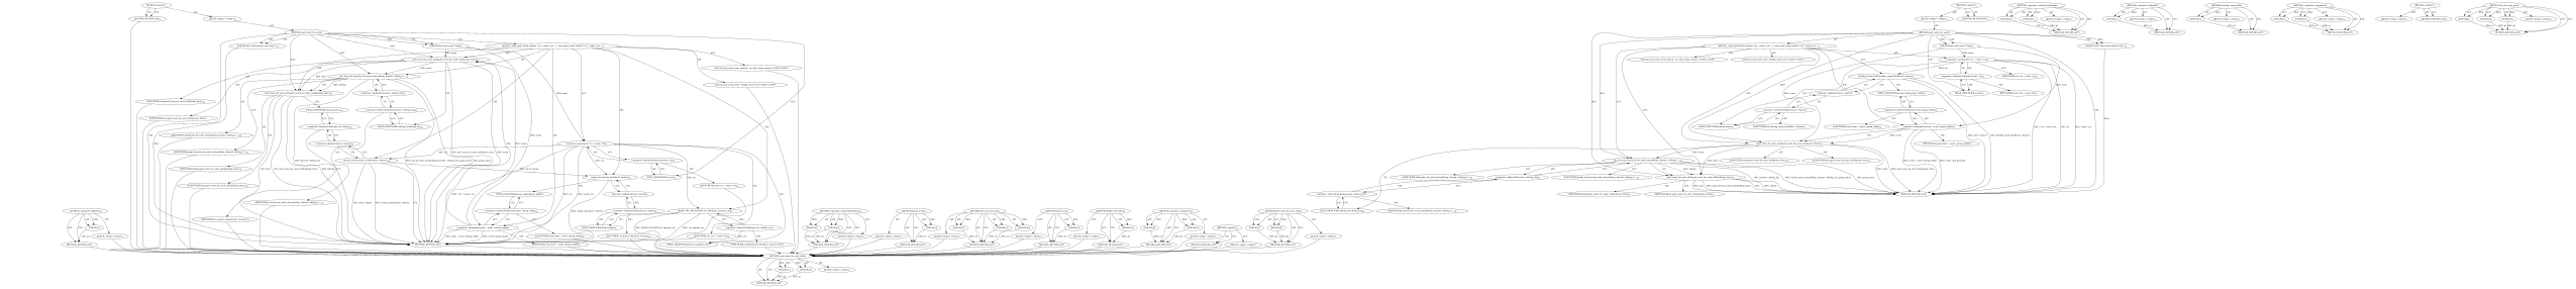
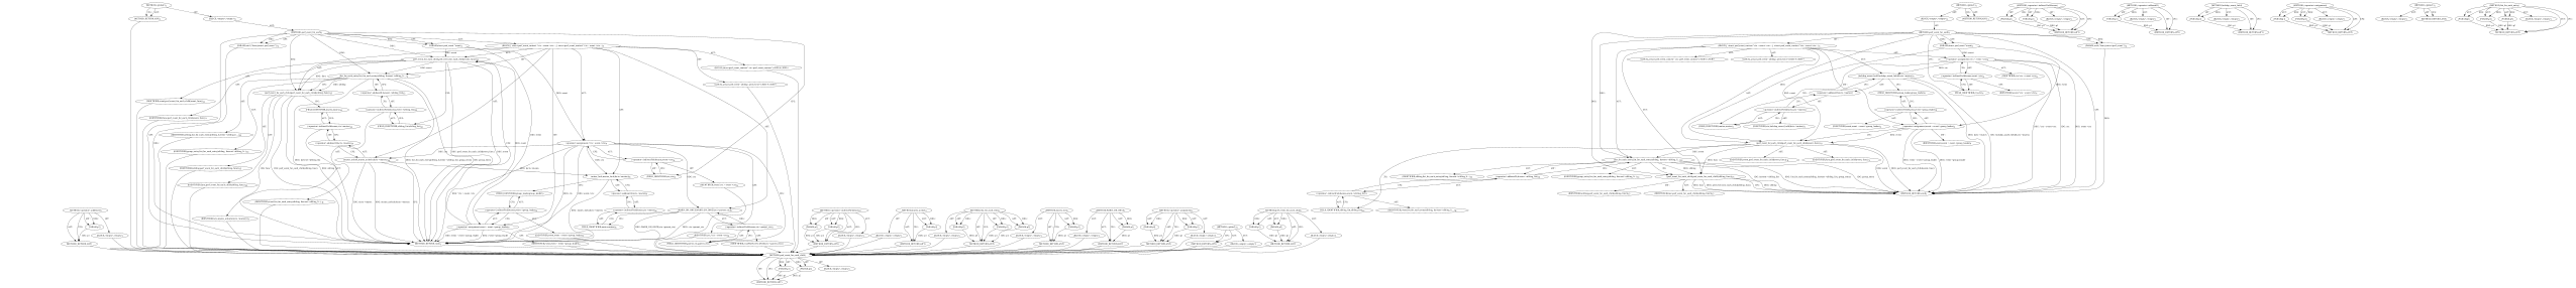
  digraph {
    fontname="PT Serif"
    node [fontname="PT Serif"]
    edge [fontname="PT Serif"]
    n1 [label=<(METHOD,&lt;operator&gt;.addressOf)>]
    n2 [label=<(PARAM,p1)>]
    n3 [label=<(BLOCK,&lt;empty&gt;,&lt;empty&gt;)>]
    n4 [label=<(METHOD_RETURN,ANY)>]
    n5 [label=<(METHOD,perf_event_for_each_child)>]
    n6 [label=<(PARAM,p1)>]
    n7 [label=<(PARAM,p2)>]
    n8 [label=<(BLOCK,&lt;empty&gt;,&lt;empty&gt;)>]
    n9 [label=<(METHOD_RETURN,ANY)>]
    n10 [label=<(METHOD,&lt;global&gt;)<SUB>1</SUB>>]
    n11 [label=<(BLOCK,&lt;empty&gt;,&lt;empty&gt;)<SUB>1</SUB>>]
    n12 [label=<(METHOD_RETURN,ANY)<SUB>1</SUB>>]
    n13 [label=<(METHOD,perf_event_for_each)<SUB>1</SUB>>]
    n14 [label=<(PARAM,struct perf_event *event)<SUB>1</SUB>>]
    n15 [label=<(PARAM,void (*func)(struct perf_event *))<SUB>2</SUB>>]
    n16 [label=<(BLOCK,{  	struct perf_event_context *ctx = event-&gt;ctx...,{  	struct perf_event_context *ctx = event-&gt;ctx...)<SUB>3</SUB>>]
    n17 [label=<(FIELD_IDENTIFIER,ctx,ctx)<SUB>4</SUB>>]
    n18 [label=<(perf_event_for_each_child,perf_event_for_each_child(event, func))<SUB>11</SUB>>]
    n19 [label=<(list_for_each_entry,list_for_each_entry(sibling, &amp;event-&gt;sibling_li...)<SUB>12</SUB>>]
    n20 [label=<(perf_event_for_each_child,perf_event_for_each_child(sibling, func))<SUB>13</SUB>>]
    n21 [label=<(METHOD_RETURN,void)<SUB>1</SUB>>]
    n22 [label=<(&lt;operator&gt;.assignment,*ctx = event-&gt;ctx)<SUB>4</SUB>>]
    n23 [label=<(&lt;operator&gt;.assignment,event = event-&gt;group_leader)<SUB>9</SUB>>]
    n24 [label="<(LOCAL,struct perf_event_context* ctx: perf_event_context*)<SUB>4</SUB>>"]
    n25 [label="<(LOCAL,struct perf_event* sibling: perf_event*)<SUB>5</SUB>>"]
    n26 [label=<(WARN_ON_ONCE,WARN_ON_ONCE(ctx-&gt;parent_ctx))<SUB>7</SUB>>]
    n27 [label=<(mutex_lock,mutex_lock(&amp;ctx-&gt;mutex))<SUB>8</SUB>>]
    n28 [label=<(mutex_unlock,mutex_unlock(&amp;ctx-&gt;mutex))<SUB>14</SUB>>]
    n29 [label=<(&lt;operator&gt;.indirectFieldAccess,event-&gt;ctx)<SUB>4</SUB>>]
    n30 [label=<(IDENTIFIER,event,perf_event_for_each_child(event, func))<SUB>11</SUB>>]
    n31 [label=<(IDENTIFIER,func,perf_event_for_each_child(event, func))<SUB>11</SUB>>]
    n32 [label=<(FIELD_IDENTIFIER,sibling_list,sibling_list)<SUB>12</SUB>>]
    n33 [label=<(IDENTIFIER,sibling,list_for_each_entry(sibling, &amp;event-&gt;sibling_li...)<SUB>12</SUB>>]
    n34 [label=<(&lt;operator&gt;.addressOf,&amp;event-&gt;sibling_list)<SUB>12</SUB>>]
    n35 [label=<(IDENTIFIER,group_entry,list_for_each_entry(sibling, &amp;event-&gt;sibling_li...)<SUB>12</SUB>>]
    n36 [label=<(IDENTIFIER,sibling,perf_event_for_each_child(sibling, func))<SUB>13</SUB>>]
    n37 [label=<(IDENTIFIER,func,perf_event_for_each_child(sibling, func))<SUB>13</SUB>>]
    n38 [label=<(FIELD_IDENTIFIER,mutex,mutex)<SUB>14</SUB>>]
    n39 [label=<(IDENTIFIER,ctx,*ctx = event-&gt;ctx)<SUB>4</SUB>>]
    n40 [label=<(FIELD_IDENTIFIER,parent_ctx,parent_ctx)<SUB>7</SUB>>]
    n41 [label=<(IDENTIFIER,event,event = event-&gt;group_leader)<SUB>9</SUB>>]
    n42 [label=<(&lt;operator&gt;.indirectFieldAccess,event-&gt;group_leader)<SUB>9</SUB>>]
    n43 [label=<(&lt;operator&gt;.indirectFieldAccess,ctx-&gt;parent_ctx)<SUB>7</SUB>>]
    n44 [label=<(FIELD_IDENTIFIER,mutex,mutex)<SUB>8</SUB>>]
    n45 [label=<(&lt;operator&gt;.addressOf,&amp;ctx-&gt;mutex)<SUB>8</SUB>>]
    n46 [label=<(FIELD_IDENTIFIER,group_leader,group_leader)<SUB>9</SUB>>]
    n47 [label=<(&lt;operator&gt;.addressOf,&amp;ctx-&gt;mutex)<SUB>14</SUB>>]
    n48 [label=<(IDENTIFIER,event,*ctx = event-&gt;ctx)<SUB>4</SUB>>]
    n49 [label=<(IDENTIFIER,ctx,WARN_ON_ONCE(ctx-&gt;parent_ctx))<SUB>7</SUB>>]
    n50 [label=<(&lt;operator&gt;.indirectFieldAccess,ctx-&gt;mutex)<SUB>8</SUB>>]
-   n51 [label=<(IDENTIFIER,ctx,mutex_lock(&amp;ctx-&gt;mutex))<SUB>8</SUB>>]
    n52 [label=<(IDENTIFIER,event,event = event-&gt;group_leader)<SUB>9</SUB>>]
    n53 [label=<(&lt;operator&gt;.indirectFieldAccess,event-&gt;sibling_list)<SUB>12</SUB>>]
    n54 [label=<(IDENTIFIER,event,list_for_each_entry(sibling, &amp;event-&gt;sibling_li...)<SUB>12</SUB>>]
    n55 [label=<(&lt;operator&gt;.indirectFieldAccess,ctx-&gt;mutex)<SUB>14</SUB>>]
    n56 [label=<(IDENTIFIER,ctx,mutex_unlock(&amp;ctx-&gt;mutex))<SUB>74</SUB>>]
    n57 [label=<(METHOD,&lt;operator&gt;.indirectFieldAccess)>]
    n58 [label=<(PARAM,p1)>]
    n59 [label=<(PARAM,p2)>]
    n60 [label=<(BLOCK,&lt;empty&gt;,&lt;empty&gt;)>]
    n61 [label=<(METHOD_RETURN,ANY)>]
    n62 [label=<(METHOD,mutex_unlock)>]
    n63 [label=<(PARAM,p1)>]
    n64 [label=<(BLOCK,&lt;empty&gt;,&lt;empty&gt;)>]
    n65 [label=<(METHOD_RETURN,ANY)>]
    n66 [label=<(METHOD,list_for_each_entry)>]
    n67 [label=<(PARAM,p1)>]
    n68 [label=<(PARAM,p2)>]
    n69 [label=<(PARAM,p3)>]
    n70 [label=<(BLOCK,&lt;empty&gt;,&lt;empty&gt;)>]
    n71 [label=<(METHOD_RETURN,ANY)>]
    n72 [label=<(METHOD,mutex_lock)>]
    n73 [label=<(PARAM,p1)>]
    n74 [label=<(BLOCK,&lt;empty&gt;,&lt;empty&gt;)>]
    n75 [label=<(METHOD_RETURN,ANY)>]
    n76 [label=<(METHOD,WARN_ON_ONCE)>]
    n77 [label=<(PARAM,p1)>]
    n78 [label=<(BLOCK,&lt;empty&gt;,&lt;empty&gt;)>]
    n79 [label=<(METHOD_RETURN,ANY)>]
    n80 [label=<(METHOD,&lt;operator&gt;.assignment)>]
    n81 [label=<(PARAM,p1)>]
    n82 [label=<(PARAM,p2)>]
    n83 [label=<(BLOCK,&lt;empty&gt;,&lt;empty&gt;)>]
    n84 [label=<(METHOD_RETURN,ANY)>]
    n85 [label=<(METHOD,&lt;global&gt;)<SUB>1</SUB>>]
    n86 [label=<(BLOCK,&lt;empty&gt;,&lt;empty&gt;)>]
    n87 [label=<(METHOD_RETURN,ANY)>]
    n88 [label=<(METHOD,perf_event_for_each_child)>]
    n89 [label=<(PARAM,p1)>]
    n90 [label=<(PARAM,p2)>]
    n91 [label=<(BLOCK,&lt;empty&gt;,&lt;empty&gt;)>]
    n92 [label=<(METHOD_RETURN,ANY)>]
    n93 [label=<(METHOD,&lt;global&gt;)<SUB>1</SUB>>]
    n94 [label=<(BLOCK,&lt;empty&gt;,&lt;empty&gt;)<SUB>1</SUB>>]
    n95 [label=<(METHOD_RETURN,ANY)<SUB>1</SUB>>]
    n96 [label=<(METHOD,perf_event_for_each)<SUB>1</SUB>>]
    n97 [label=<(PARAM,struct perf_event *event)<SUB>1</SUB>>]
    n98 [label=<(PARAM,void (*func)(struct perf_event *))<SUB>2</SUB>>]
    n99 [label=<(BLOCK,{  	struct perf_event_context *ctx = event-&gt;ctx...,{  	struct perf_event_context *ctx = event-&gt;ctx...)<SUB>3</SUB>>]
    n100 [label=<(FIELD_IDENTIFIER,ctx,ctx)<SUB>4</SUB>>]
    n101 [label=<(perf_event_for_each_child,perf_event_for_each_child(event, func))<SUB>11</SUB>>]
    n102 [label=<(list_for_each_entry,list_for_each_entry(sibling, &amp;event-&gt;sibling_li...)<SUB>12</SUB>>]
    n103 [label=<(perf_event_for_each_child,perf_event_for_each_child(sibling, func))<SUB>13</SUB>>]
    n104 [label=<(METHOD_RETURN,void)<SUB>1</SUB>>]
    n105 [label=<(&lt;operator&gt;.assignment,*ctx = event-&gt;ctx)<SUB>4</SUB>>]
    n106 [label=<(&lt;operator&gt;.assignment,event = event-&gt;group_leader)<SUB>9</SUB>>]
    n107 [label="<(LOCAL,struct perf_event_context* ctx: perf_event_context*)<SUB>4</SUB>>"]
    n108 [label="<(LOCAL,struct perf_event* sibling: perf_event*)<SUB>5</SUB>>"]
    n109 [label=<(lockdep_assert_held,lockdep_assert_held(&amp;ctx-&gt;mutex))<SUB>7</SUB>>]
    n110 [label=<(&lt;operator&gt;.indirectFieldAccess,event-&gt;ctx)<SUB>4</SUB>>]
    n111 [label=<(IDENTIFIER,event,perf_event_for_each_child(event, func))<SUB>11</SUB>>]
    n112 [label=<(IDENTIFIER,func,perf_event_for_each_child(event, func))<SUB>11</SUB>>]
    n113 [label=<(FIELD_IDENTIFIER,sibling_list,sibling_list)<SUB>12</SUB>>]
    n114 [label=<(IDENTIFIER,sibling,list_for_each_entry(sibling, &amp;event-&gt;sibling_li...)<SUB>12</SUB>>]
    n115 [label=<(&lt;operator&gt;.addressOf,&amp;event-&gt;sibling_list)<SUB>12</SUB>>]
    n116 [label=<(IDENTIFIER,group_entry,list_for_each_entry(sibling, &amp;event-&gt;sibling_li...)<SUB>12</SUB>>]
    n117 [label=<(IDENTIFIER,sibling,perf_event_for_each_child(sibling, func))<SUB>13</SUB>>]
    n118 [label=<(IDENTIFIER,func,perf_event_for_each_child(sibling, func))<SUB>13</SUB>>]
    n119 [label=<(IDENTIFIER,ctx,*ctx = event-&gt;ctx)<SUB>4</SUB>>]
    n120 [label=<(FIELD_IDENTIFIER,mutex,mutex)<SUB>7</SUB>>]
    n121 [label=<(IDENTIFIER,event,event = event-&gt;group_leader)<SUB>9</SUB>>]
    n122 [label=<(&lt;operator&gt;.indirectFieldAccess,event-&gt;group_leader)<SUB>9</SUB>>]
    n123 [label=<(&lt;operator&gt;.addressOf,&amp;ctx-&gt;mutex)<SUB>7</SUB>>]
    n124 [label=<(FIELD_IDENTIFIER,group_leader,group_leader)<SUB>9</SUB>>]
    n125 [label=<(IDENTIFIER,event,*ctx = event-&gt;ctx)<SUB>4</SUB>>]
    n126 [label=<(&lt;operator&gt;.indirectFieldAccess,ctx-&gt;mutex)<SUB>7</SUB>>]
    n127 [label=<(IDENTIFIER,ctx,lockdep_assert_held(&amp;ctx-&gt;mutex))<SUB>7</SUB>>]
    n128 [label=<(IDENTIFIER,event,event = event-&gt;group_leader)<SUB>9</SUB>>]
    n129 [label=<(&lt;operator&gt;.indirectFieldAccess,event-&gt;sibling_list)<SUB>12</SUB>>]
    n130 [label=<(IDENTIFIER,event,list_for_each_entry(sibling, &amp;event-&gt;sibling_li...)<SUB>12</SUB>>]
    n131 [label=<(METHOD,&lt;operator&gt;.indirectFieldAccess)>]
    n132 [label=<(PARAM,p1)>]
    n133 [label=<(PARAM,p2)>]
    n134 [label=<(BLOCK,&lt;empty&gt;,&lt;empty&gt;)>]
    n135 [label=<(METHOD_RETURN,ANY)>]
    n136 [label=<(METHOD,&lt;operator&gt;.addressOf)>]
    n137 [label=<(PARAM,p1)>]
    n138 [label=<(BLOCK,&lt;empty&gt;,&lt;empty&gt;)>]
    n139 [label=<(METHOD_RETURN,ANY)>]
    n140 [label=<(METHOD,lockdep_assert_held)>]
    n141 [label=<(PARAM,p1)>]
    n142 [label=<(BLOCK,&lt;empty&gt;,&lt;empty&gt;)>]
    n143 [label=<(METHOD_RETURN,ANY)>]
    n144 [label=<(METHOD,&lt;operator&gt;.assignment)>]
    n145 [label=<(PARAM,p1)>]
    n146 [label=<(PARAM,p2)>]
    n147 [label=<(BLOCK,&lt;empty&gt;,&lt;empty&gt;)>]
    n148 [label=<(METHOD_RETURN,ANY)>]
    n149 [label=<(METHOD,&lt;global&gt;)<SUB>1</SUB>>]
    n150 [label=<(BLOCK,&lt;empty&gt;,&lt;empty&gt;)>]
    n151 [label=<(METHOD_RETURN,ANY)>]
    n152 [label=<(METHOD,list_for_each_entry)>]
    n153 [label=<(PARAM,p1)>]
    n154 [label=<(PARAM,p2)>]
    n155 [label=<(PARAM,p3)>]
    n156 [label=<(BLOCK,&lt;empty&gt;,&lt;empty&gt;)>]
    n157 [label=<(METHOD_RETURN,ANY)>]
    n1 -> n2 [label="AST: "]
    n1 -> n2 [label="DDG: "]
    n1 -> n3 [label="AST: "]
    n1 -> n4 [label="AST: "]
    n1 -> n4 [label="CFG: "]
    n2 -> n4 [label="DDG: p1"]
    n3 -> n5
    n4 -> n5
    n5 -> n6 [label="AST: "]
    n5 -> n6 [label="DDG: "]
    n5 -> n7 [label="AST: "]
    n5 -> n7 [label="DDG: "]
    n5 -> n8 [label="AST: "]
    n5 -> n9 [label="AST: "]
    n5 -> n9 [label="CFG: "]
    n6 -> n9 [label="DDG: p1"]
    n7 -> n9 [label="DDG: p2"]
    n10 -> n11 [label="AST: "]
    n10 -> n12 [label="AST: "]
    n10 -> n12 [label="CFG: "]
    n11 -> n13 [label="AST: "]
    n12 -> n5
    n13 -> n14 [label="AST: "]
    n13 -> n14 [label="DDG: "]
    n13 -> n15 [label="AST: "]
    n13 -> n15 [label="DDG: "]
    n13 -> n16 [label="AST: "]
    n13 -> n17 [label="CFG: "]
    n13 -> n18 [label="DDG: "]
    n13 -> n19 [label="DDG: "]
    n13 -> n20 [label="DDG: "]
    n13 -> n21 [label="AST: "]
    n14 -> n18 [label="DDG: event"]
    n14 -> n22 [label="DDG: event"]
    n14 -> n23 [label="DDG: event"]
    n15 -> n21 [label="DDG: "]
    n16 -> n18 [label="AST: "]
    n16 -> n19 [label="AST: "]
    n16 -> n20 [label="AST: "]
    n16 -> n22 [label="AST: "]
    n16 -> n23 [label="AST: "]
    n16 -> n24 [label="AST: "]
    n16 -> n25 [label="AST: "]
    n16 -> n26 [label="AST: "]
    n16 -> n27 [label="AST: "]
    n16 -> n28 [label="AST: "]
    n17 -> n29 [label="CFG: "]
    n18 -> n19 [label="DDG: event"]
    n18 -> n20 [label="DDG: func"]
    n18 -> n21 [label="DDG: event"]
    n18 -> n21 [label="DDG: perf_event_for_each_child(event, func)"]
    n18 -> n30 [label="AST: "]
    n18 -> n31 [label="AST: "]
    n18 -> n32 [label="CFG: "]
    n19 -> n20 [label="CFG: "]
    n19 -> n20 [label="DDG: sibling"]
    n19 -> n21 [label="DDG: &amp;event-&gt;sibling_list"]
    n19 -> n21 [label="DDG: list_for_each_entry(sibling, &amp;event-&gt;sibling_list, group_entry)"]
    n19 -> n21 [label="DDG: group_entry"]
    n19 -> n33 [label="AST: "]
    n19 -> n34 [label="AST: "]
    n19 -> n35 [label="AST: "]
    n20 -> n21 [label="DDG: sibling"]
    n20 -> n21 [label="DDG: func"]
    n20 -> n21 [label="DDG: perf_event_for_each_child(sibling, func)"]
    n20 -> n36 [label="AST: "]
    n20 -> n37 [label="AST: "]
    n20 -> n38 [label="CFG: "]
    n21 -> n5
    n22 -> n21 [label="DDG: ctx"]
    n22 -> n21 [label="DDG: event-&gt;ctx"]
    n22 -> n21 [label="DDG: *ctx = event-&gt;ctx"]
    n22 -> n26 [label="DDG: ctx"]
    n22 -> n27 [label="DDG: ctx"]
    n22 -> n28 [label="DDG: ctx"]
    n22 -> n29 [label="AST: "]
    n22 -> n39 [label="AST: "]
    n22 -> n40 [label="CFG: "]
    n23 -> n18 [label="CFG: "]
    n23 -> n18 [label="DDG: event"]
    n23 -> n21 [label="DDG: event-&gt;group_leader"]
    n23 -> n21 [label="DDG: event = event-&gt;group_leader"]
    n23 -> n41 [label="AST: "]
    n23 -> n42 [label="AST: "]
    n24 -> n5
    n25 -> n5
    n26 -> n21 [label="DDG: ctx-&gt;parent_ctx"]
    n26 -> n21 [label="DDG: WARN_ON_ONCE(ctx-&gt;parent_ctx)"]
    n26 -> n43 [label="AST: "]
    n26 -> n44 [label="CFG: "]
    n27 -> n21 [label="DDG: mutex_lock(&amp;ctx-&gt;mutex)"]
    n27 -> n45 [label="AST: "]
    n27 -> n46 [label="CFG: "]
    n28 -> n21 [label="CFG: "]
    n28 -> n21 [label="DDG: &amp;ctx-&gt;mutex"]
    n28 -> n21 [label="DDG: mutex_unlock(&amp;ctx-&gt;mutex)"]
    n28 -> n27 [label="DDG: &amp;ctx-&gt;mutex"]
    n28 -> n47 [label="AST: "]
    n29 -> n17 [label="AST: "]
    n29 -> n22 [label="CFG: "]
    n29 -> n48 [label="AST: "]
    n30 -> n5
    n31 -> n5
    n32 -> n53 [label="CFG: "]
    n33 -> n5
    n34 -> n19 [label="CFG: "]
    n34 -> n53 [label="AST: "]
    n35 -> n5
    n36 -> n5
    n37 -> n5
    n38 -> n55 [label="CFG: "]
    n39 -> n5
+   n40 -> n43 [label="CFG: "]
    n41 -> n5
    n42 -> n23 [label="CFG: "]
    n42 -> n46 [label="AST: "]
    n42 -> n52 [label="AST: "]
    n43 -> n26 [label="DDG: "]
-   n43 -> n40 [label="DDG: ctx"]
+   n43 -> n40 [label="AST: "]
    n43 -> n49 [label="AST: "]
    n44 -> n50 [label="CFG: "]
    n45 -> n27 [label="CFG: "]
    n45 -> n50 [label="AST: "]
    n46 -> n42 [label="CFG: "]
    n47 -> n28 [label="CFG: "]
    n47 -> n55 [label="AST: "]
    n48 -> n5
    n49 -> n5
    n50 -> n44 [label="AST: "]
    n50 -> n45 [label="CFG: "]
-   n50 -> n51 [label="AST: "]
-   n51 -> n5
    n52 -> n5
    n53 -> n32 [label="AST: "]
    n53 -> n34 [label="CFG: "]
    n53 -> n54 [label="AST: "]
    n54 -> n5
    n55 -> n38 [label="AST: "]
    n55 -> n47 [label="CFG: "]
    n55 -> n56 [label="AST: "]
    n56 -> n5
    n57 -> n58 [label="AST: "]
    n57 -> n58 [label="DDG: "]
    n57 -> n59 [label="AST: "]
    n57 -> n59 [label="DDG: "]
    n57 -> n60 [label="AST: "]
    n57 -> n61 [label="AST: "]
    n57 -> n61 [label="CFG: "]
    n58 -> n61 [label="DDG: p1"]
    n59 -> n61 [label="DDG: p2"]
    n60 -> n5
    n61 -> n5
    n62 -> n63 [label="AST: "]
    n62 -> n63 [label="DDG: "]
    n62 -> n64 [label="AST: "]
    n62 -> n65 [label="AST: "]
    n62 -> n65 [label="CFG: "]
    n63 -> n65 [label="DDG: p1"]
    n64 -> n5
    n65 -> n5
    n66 -> n67 [label="AST: "]
    n66 -> n67 [label="DDG: "]
    n66 -> n68 [label="AST: "]
    n66 -> n68 [label="DDG: "]
    n66 -> n69 [label="AST: "]
    n66 -> n69 [label="DDG: "]
    n66 -> n70 [label="AST: "]
    n66 -> n71 [label="AST: "]
    n66 -> n71 [label="CFG: "]
    n67 -> n71 [label="DDG: p1"]
    n68 -> n71 [label="DDG: p2"]
    n69 -> n71 [label="DDG: p3"]
    n70 -> n5
    n71 -> n5
    n72 -> n73 [label="AST: "]
    n72 -> n73 [label="DDG: "]
    n72 -> n74 [label="AST: "]
    n72 -> n75 [label="AST: "]
    n72 -> n75 [label="CFG: "]
    n73 -> n75 [label="DDG: p1"]
    n74 -> n5
    n75 -> n5
    n76 -> n77 [label="AST: "]
    n76 -> n77 [label="DDG: "]
    n76 -> n78 [label="AST: "]
    n76 -> n79 [label="AST: "]
    n76 -> n79 [label="CFG: "]
    n77 -> n79 [label="DDG: p1"]
    n78 -> n5
    n79 -> n5
    n80 -> n81 [label="AST: "]
    n80 -> n81 [label="DDG: "]
    n80 -> n82 [label="AST: "]
    n80 -> n82 [label="DDG: "]
    n80 -> n83 [label="AST: "]
    n80 -> n84 [label="AST: "]
    n80 -> n84 [label="CFG: "]
    n81 -> n84 [label="DDG: p1"]
    n82 -> n84 [label="DDG: p2"]
    n83 -> n5
    n84 -> n5
    n85 -> n86 [label="AST: "]
    n85 -> n87 [label="AST: "]
    n85 -> n87 [label="CFG: "]
    n86 -> n5
    n87 -> n5
    n88 -> n89 [label="AST: "]
    n88 -> n89 [label="DDG: "]
    n88 -> n90 [label="AST: "]
    n88 -> n90 [label="DDG: "]
    n88 -> n91 [label="AST: "]
    n88 -> n92 [label="AST: "]
    n88 -> n92 [label="CFG: "]
    n89 -> n92 [label="DDG: p1"]
    n90 -> n92 [label="DDG: p2"]
    n91 -> n5
    n92 -> n5
    n93 -> n94 [label="AST: "]
    n93 -> n95 [label="AST: "]
    n93 -> n95 [label="CFG: "]
    n94 -> n96 [label="AST: "]
    n96 -> n97 [label="AST: "]
    n96 -> n97 [label="DDG: "]
    n96 -> n98 [label="AST: "]
    n96 -> n98 [label="DDG: "]
    n96 -> n99 [label="AST: "]
    n96 -> n100 [label="CFG: "]
    n96 -> n101 [label="DDG: "]
    n96 -> n102 [label="DDG: "]
    n96 -> n103 [label="DDG: "]
    n96 -> n104 [label="AST: "]
    n97 -> n101 [label="DDG: event"]
    n97 -> n105 [label="DDG: event"]
    n97 -> n106 [label="DDG: event"]
    n98 -> n104 [label="DDG: "]
    n99 -> n101 [label="AST: "]
    n99 -> n102 [label="AST: "]
    n99 -> n103 [label="AST: "]
    n99 -> n105 [label="AST: "]
    n99 -> n106 [label="AST: "]
    n99 -> n107 [label="AST: "]
    n99 -> n108 [label="AST: "]
    n99 -> n109 [label="AST: "]
    n100 -> n110 [label="CFG: "]
    n101 -> n102 [label="DDG: event"]
    n101 -> n103 [label="DDG: func"]
    n101 -> n104 [label="DDG: event"]
    n101 -> n104 [label="DDG: perf_event_for_each_child(event, func)"]
    n101 -> n111 [label="AST: "]
    n101 -> n112 [label="AST: "]
    n101 -> n113 [label="CFG: "]
    n102 -> n103 [label="CFG: "]
    n102 -> n103 [label="DDG: sibling"]
    n102 -> n104 [label="DDG: &amp;event-&gt;sibling_list"]
    n102 -> n104 [label="DDG: list_for_each_entry(sibling, &amp;event-&gt;sibling_list, group_entry)"]
    n102 -> n104 [label="DDG: group_entry"]
    n102 -> n114 [label="AST: "]
    n102 -> n115 [label="AST: "]
    n102 -> n116 [label="AST: "]
    n103 -> n104 [label="CFG: "]
    n103 -> n104 [label="DDG: sibling"]
    n103 -> n104 [label="DDG: func"]
    n103 -> n104 [label="DDG: perf_event_for_each_child(sibling, func)"]
    n103 -> n117 [label="AST: "]
    n103 -> n118 [label="AST: "]
    n105 -> n104 [label="DDG: ctx"]
    n105 -> n104 [label="DDG: event-&gt;ctx"]
    n105 -> n104 [label="DDG: *ctx = event-&gt;ctx"]
    n105 -> n109 [label="DDG: ctx"]
    n105 -> n110 [label="AST: "]
    n105 -> n119 [label="AST: "]
    n105 -> n120 [label="CFG: "]
    n106 -> n101 [label="CFG: "]
    n106 -> n101 [label="DDG: event"]
    n106 -> n104 [label="DDG: event-&gt;group_leader"]
    n106 -> n104 [label="DDG: event = event-&gt;group_leader"]
    n106 -> n121 [label="AST: "]
    n106 -> n122 [label="AST: "]
    n109 -> n104 [label="DDG: &amp;ctx-&gt;mutex"]
    n109 -> n104 [label="DDG: lockdep_assert_held(&amp;ctx-&gt;mutex)"]
    n109 -> n123 [label="AST: "]
    n109 -> n124 [label="CFG: "]
    n110 -> n100 [label="AST: "]
    n110 -> n105 [label="CFG: "]
    n110 -> n125 [label="AST: "]
    n113 -> n129 [label="CFG: "]
    n115 -> n102 [label="CFG: "]
    n115 -> n129 [label="AST: "]
    n120 -> n126 [label="CFG: "]
    n122 -> n106 [label="CFG: "]
    n122 -> n124 [label="AST: "]
    n122 -> n128 [label="AST: "]
    n123 -> n109 [label="CFG: "]
    n123 -> n126 [label="AST: "]
    n124 -> n122 [label="CFG: "]
    n126 -> n120 [label="AST: "]
    n126 -> n123 [label="CFG: "]
    n126 -> n127 [label="AST: "]
    n129 -> n113 [label="AST: "]
    n129 -> n115 [label="CFG: "]
    n129 -> n130 [label="AST: "]
    n131 -> n132 [label="AST: "]
    n131 -> n132 [label="DDG: "]
    n131 -> n133 [label="AST: "]
    n131 -> n133 [label="DDG: "]
    n131 -> n134 [label="AST: "]
    n131 -> n135 [label="AST: "]
    n131 -> n135 [label="CFG: "]
    n132 -> n135 [label="DDG: p1"]
    n133 -> n135 [label="DDG: p2"]
    n136 -> n137 [label="AST: "]
    n136 -> n137 [label="DDG: "]
    n136 -> n138 [label="AST: "]
    n136 -> n139 [label="AST: "]
    n136 -> n139 [label="CFG: "]
    n137 -> n139 [label="DDG: p1"]
    n140 -> n141 [label="AST: "]
    n140 -> n141 [label="DDG: "]
    n140 -> n142 [label="AST: "]
    n140 -> n143 [label="AST: "]
    n140 -> n143 [label="CFG: "]
    n141 -> n143 [label="DDG: p1"]
    n144 -> n145 [label="AST: "]
    n144 -> n145 [label="DDG: "]
    n144 -> n146 [label="AST: "]
    n144 -> n146 [label="DDG: "]
    n144 -> n147 [label="AST: "]
    n144 -> n148 [label="AST: "]
    n144 -> n148 [label="CFG: "]
    n145 -> n148 [label="DDG: p1"]
    n146 -> n148 [label="DDG: p2"]
    n149 -> n150 [label="AST: "]
    n149 -> n151 [label="AST: "]
    n149 -> n151 [label="CFG: "]
    n152 -> n153 [label="AST: "]
    n152 -> n153 [label="DDG: "]
    n152 -> n154 [label="AST: "]
    n152 -> n154 [label="DDG: "]
    n152 -> n155 [label="AST: "]
    n152 -> n155 [label="DDG: "]
    n152 -> n156 [label="AST: "]
    n152 -> n157 [label="AST: "]
    n152 -> n157 [label="CFG: "]
    n153 -> n157 [label="DDG: p1"]
    n154 -> n157 [label="DDG: p2"]
    n155 -> n157 [label="DDG: p3"]
  }
